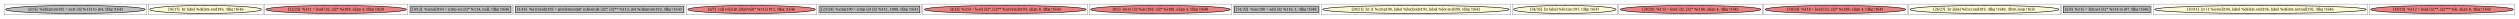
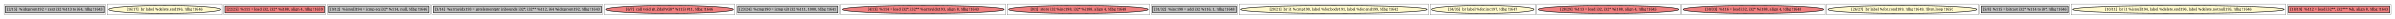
  digraph {
    fontname="Noto Serif"
    node [fillcolor=lightcoral fontsize=20 penwidth=3.0 shape=ellipse style=filled fontname="Noto Serif"]
-   n1 [fillcolor=grey label="[2/15]  %idxprom192 = zext i32 %113 to i64, !dbg !1643"]
+   n1 [fillcolor=grey label="[2/15]  %idxprom192 = zext i32 %113 to i64, !dbg !1643" shape=rectangle]
    n2 [fillcolor=lemonchiffon label="[16/17]  br label %delete.end196, !dbg !1646"]
-   n3 [label="[22/25]  %111 = load i32, i32* %i188, align 4, !dbg !1639"]
+   n3 [label="[22/25]  %111 = load i32, i32* %i188, align 4, !dbg !1639" shape=box]
    n4 [fillcolor=grey label="[9/12]  %isnull194 = icmp eq i32* %114, null, !dbg !1646" shape=rectangle]
    n5 [fillcolor=grey label="[3/14]  %arrayidx193 = getelementptr inbounds i32*, i32** %112, i64 %idxprom192, !dbg !1643" shape=rectangle]
    n6 [label="[6/7]  call void @_ZdaPv(i8* %115) #11, !dbg !1646"]
    n7 [fillcolor=grey label="[23/24]  %cmp190 = icmp ult i32 %111, 1000, !dbg !1641" shape=rectangle]
    n8 [label="[4/13]  %114 = load i32*, i32** %arrayidx193, align 8, !dbg !1643"]
    n9 [label="[0/1]  store i32 %inc198, i32* %i188, align 4, !dbg !1648"]
    n10 [fillcolor=grey label="[31/32]  %inc198 = add i32 %116, 1, !dbg !1648" shape=rectangle]
    n11 [fillcolor=lemonchiffon label="[20/21]  br i1 %cmp190, label %for.body191, label %for.end199, !dbg !1642"]
    n12 [fillcolor=lemonchiffon label="[34/35]  br label %for.inc197, !dbg !1647"]
    n13 [label="[28/29]  %113 = load i32, i32* %i188, align 4, !dbg !1645"]
    n14 [label="[30/33]  %116 = load i32, i32* %i188, align 4, !dbg !1648"]
    n15 [fillcolor=lemonchiffon label="[26/27]  br label %for.cond189, !dbg !1649, !llvm.loop !1650"]
    n16 [fillcolor=grey label="[5/8]  %115 = bitcast i32* %114 to i8*, !dbg !1646" shape=rectangle]
    n17 [fillcolor=lemonchiffon label="[10/11]  br i1 %isnull194, label %delete.end196, label %delete.notnull195, !dbg !1646"]
-   n18 [label="[18/19]  %112 = load i32**, i32*** %b, align 8, !dbg !1643"]
+   n18 [label="[18/19]  %112 = load i32**, i32*** %b, align 8, !dbg !1643" shape=box]
    subgraph cluster_1 {
      n1
    }
    subgraph cluster_2 {
      n2
    }
    subgraph cluster_3 {
      n3
    }
    subgraph cluster_4 {
      n4
    }
    subgraph cluster_5 {
      n5
    }
    subgraph cluster_6 {
      n6
    }
    subgraph cluster_7 {
      n7
    }
    subgraph cluster_8 {
      n8
    }
    subgraph cluster_9 {
      n9
    }
    subgraph cluster_10 {
      n10
    }
    subgraph cluster_11 {
      n11
    }
    subgraph cluster_12 {
      n12
    }
    subgraph cluster_13 {
      n13
    }
    subgraph cluster_14 {
      n14
    }
    subgraph cluster_15 {
      n15
    }
    subgraph cluster_16 {
      n16
    }
    subgraph cluster_17 {
      n17
    }
    subgraph cluster_18 {
      n18
    }
  }
